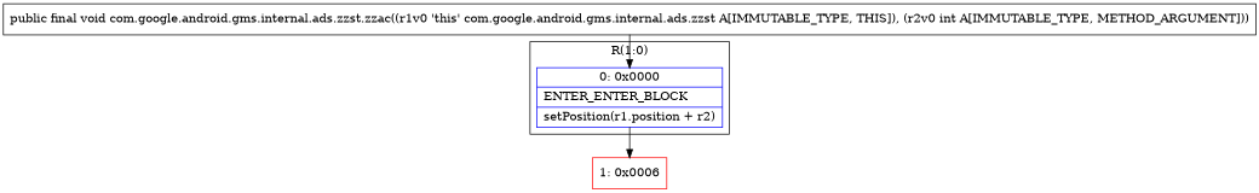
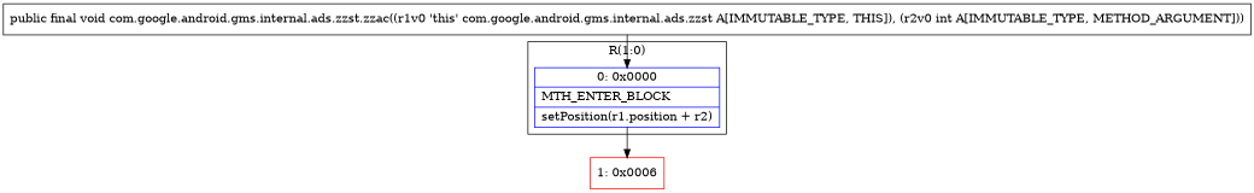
  digraph {
    node [shape=record]
-   n1 [color=blue label="{0\:\ 0x0000|ENTER_ENTER_BLOCK\l|setPosition(r1.position + r2)\l}"]
+   n1 [color=blue label="{0\:\ 0x0000|MTH_ENTER_BLOCK\l|setPosition(r1.position + r2)\l}"]
    n2 [color=red label="{1\:\ 0x0006}"]
    n3 [label="{public final void com.google.android.gms.internal.ads.zzst.zzac((r1v0 'this' com.google.android.gms.internal.ads.zzst A[IMMUTABLE_TYPE, THIS]), (r2v0 int A[IMMUTABLE_TYPE, METHOD_ARGUMENT])) }"]
    subgraph cluster_1 {
      label="R(1:0)"
      n1
    }
    n1 -> n2
    n3 -> n1
  }
